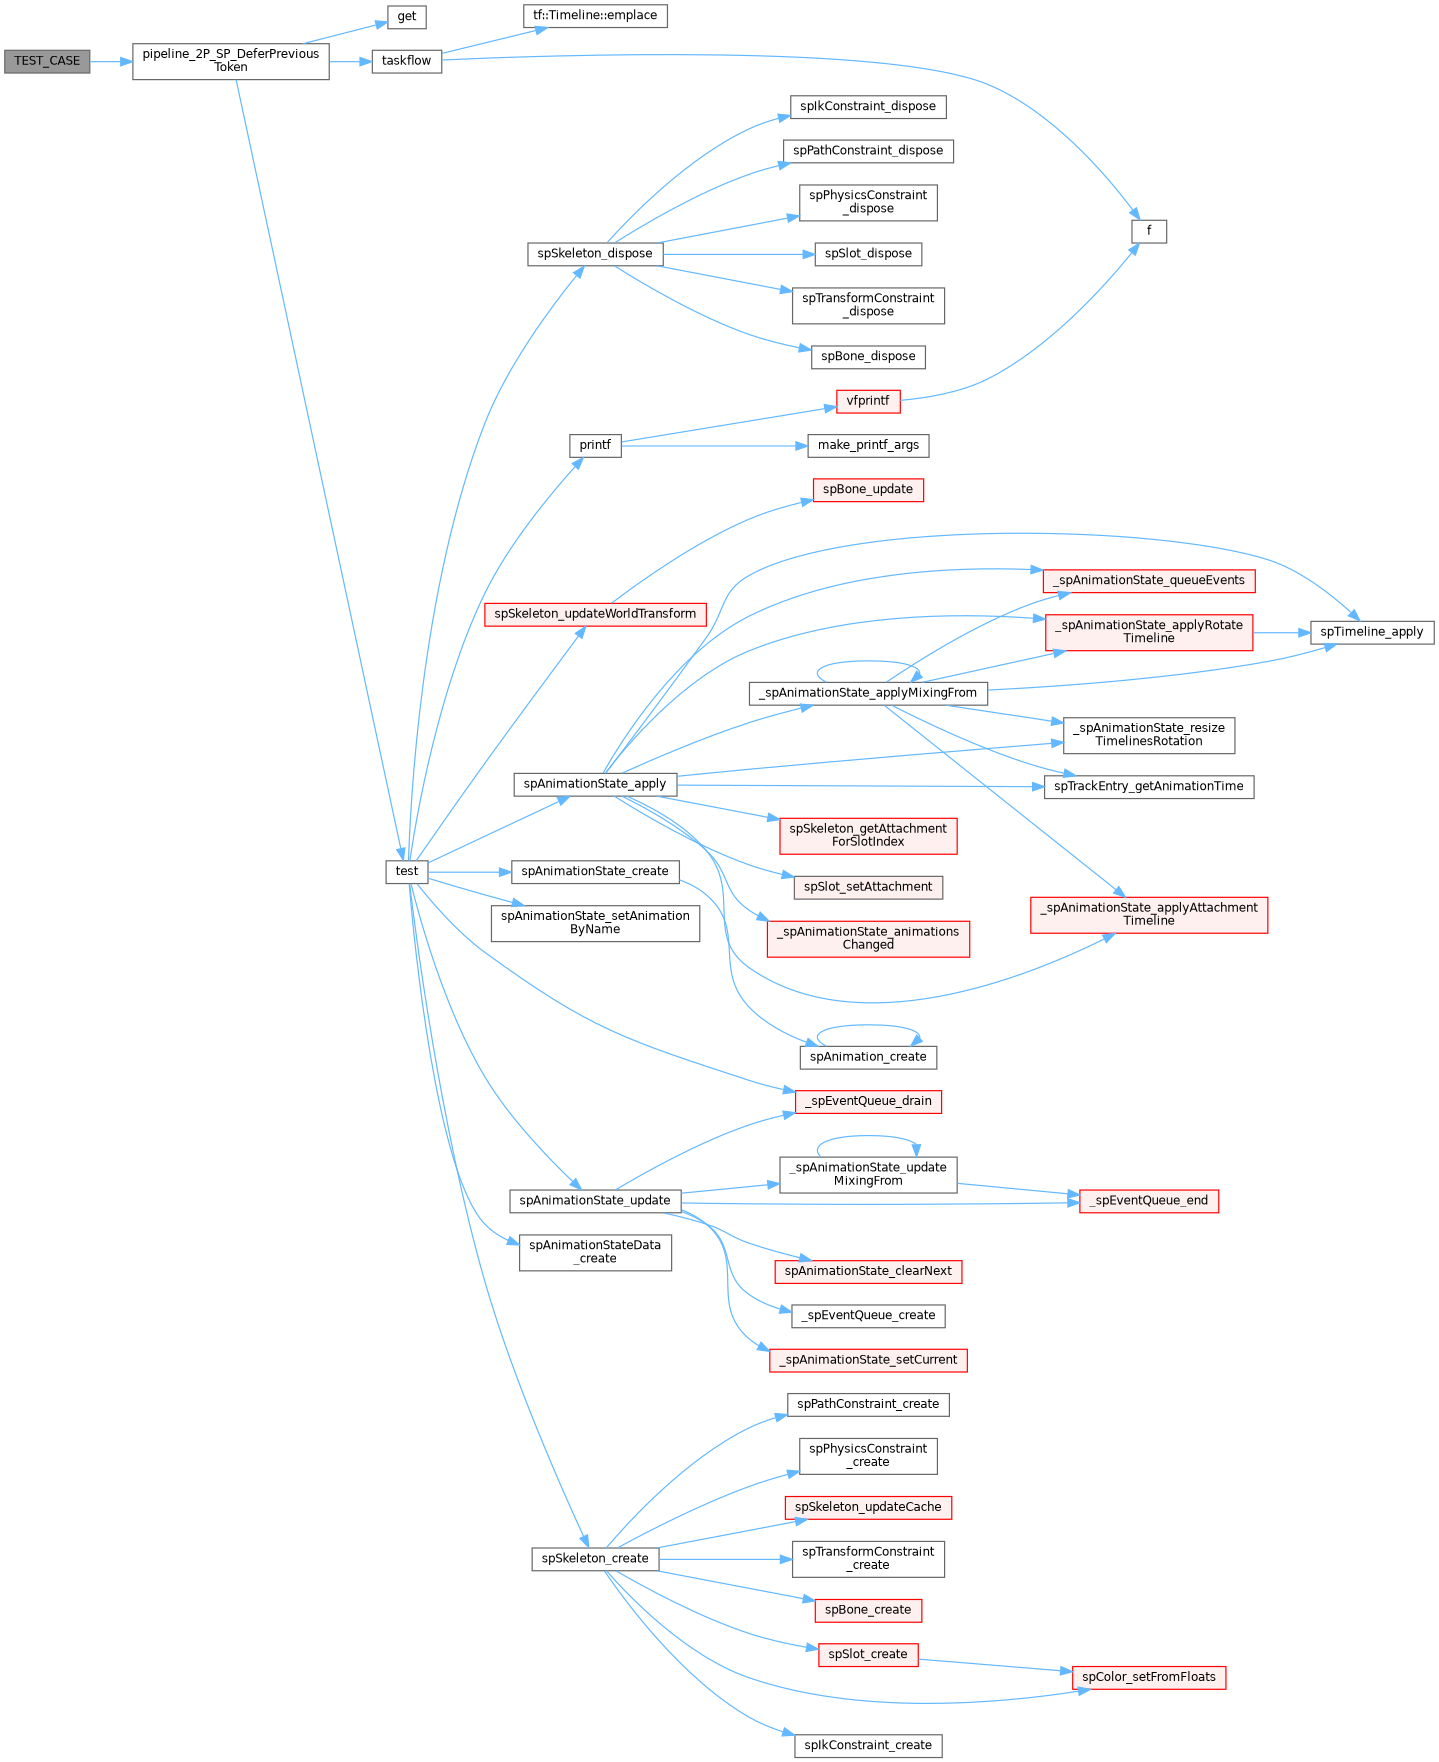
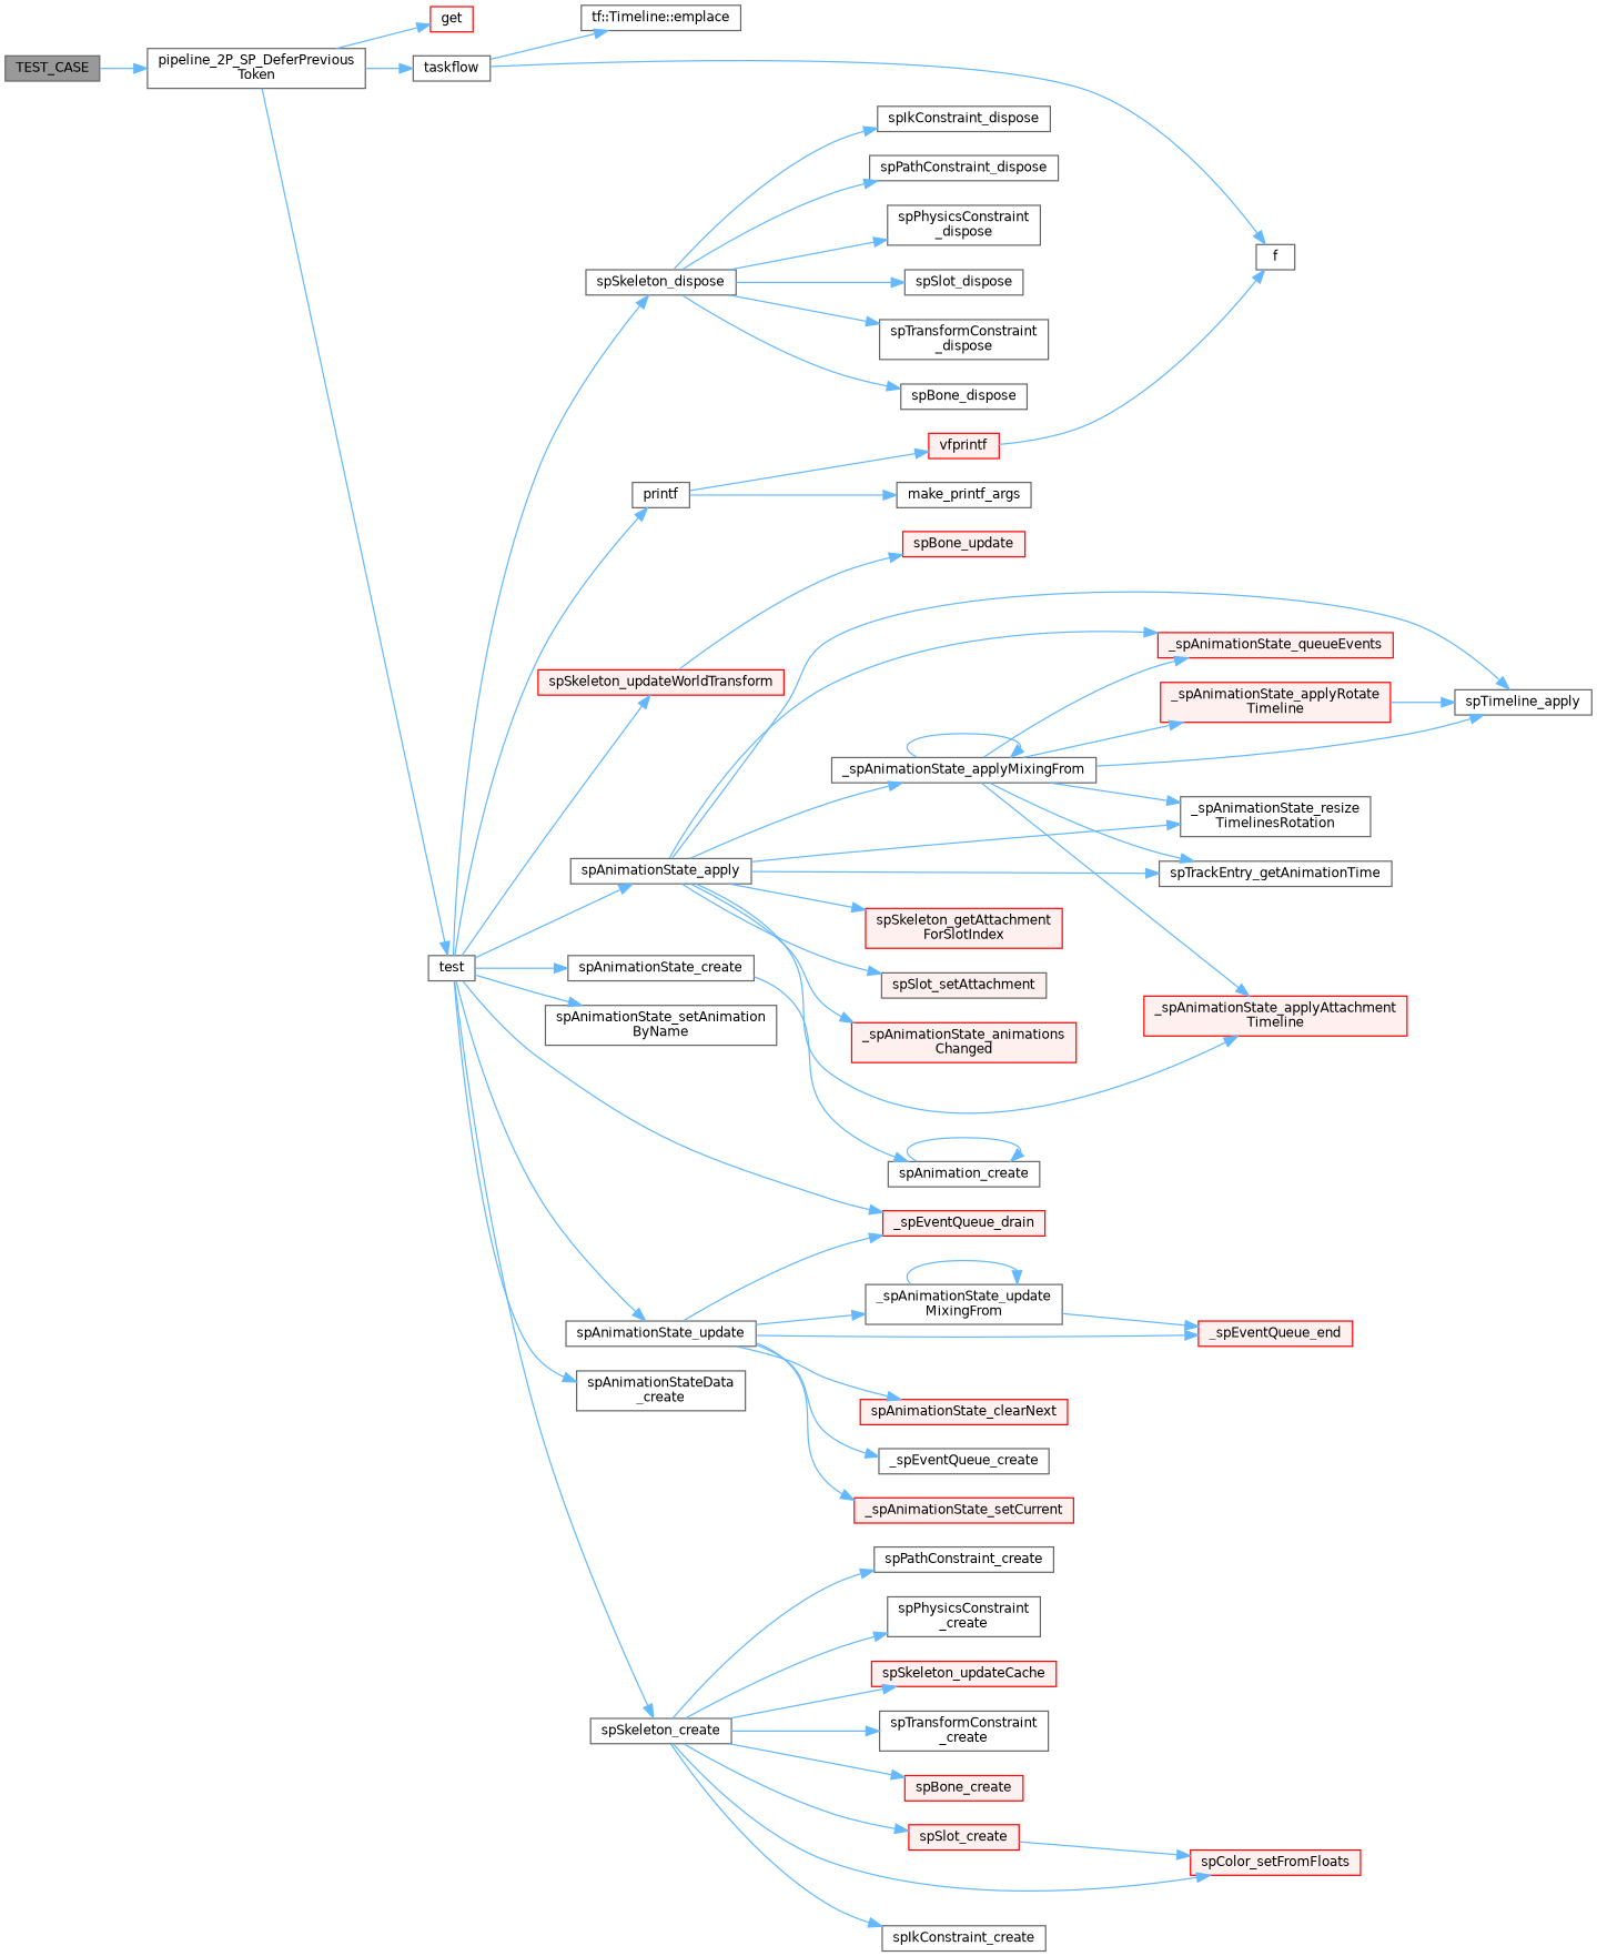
  digraph {
    rankdir=LR
    node [color=grey40 fillcolor=white fontname=Helvetica fontsize=10 shape=box style=filled]
    edge [color=steelblue1 fontname=Helvetica fontsize=10 labelfontname=Helvetica labelfontsize=10 style=solid]
    n1 [color=gray40 fillcolor=grey60 fontcolor=black height=0.2 label=TEST_CASE width=0.4]
    n2 [height=0.2 label="pipeline_2P_SP_DeferPrevious\lToken" width=0.4]
-   n3 [height=0.2 label=get width=0.4]
+   n3 [color=red height=0.2 label=get width=0.4]
    n4 [height=0.2 label=taskflow width=0.4]
    n5 [height=0.2 label=test width=0.4]
    n6 [height=0.2 label="tf::Timeline::emplace" width=0.4]
    n7 [height=0.2 label=f width=0.4]
    n8 [height=0.2 label=printf width=0.4]
    n9 [height=0.2 label=spAnimationState_apply width=0.4]
    n10 [height=0.2 label=spAnimationState_create width=0.4]
    n11 [height=0.2 label="spAnimationState_setAnimation\lByName" width=0.4]
    n12 [height=0.2 label=spAnimationState_update width=0.4]
    n13 [height=0.2 label="spAnimationStateData\l_create" width=0.4]
    n14 [height=0.2 label=spSkeleton_create width=0.4]
    n15 [height=0.2 label=spSkeleton_dispose width=0.4]
    n16 [color=red fillcolor="#FFF0F0" height=0.2 label=spSkeleton_updateWorldTransform width=0.4]
    n17 [color=red fillcolor="#FFF0F0" height=0.2 label=_spEventQueue_drain width=0.4]
    n18 [height=0.2 label=make_printf_args width=0.4]
    n19 [color=red fillcolor="#FFF0F0" height=0.2 label=vfprintf width=0.4]
    n20 [color=red fillcolor="#FFF0F0" height=0.2 label="_spAnimationState_animations\lChanged" width=0.4]
    n21 [color=red fillcolor="#FFF0F0" height=0.2 label="_spAnimationState_applyAttachment\lTimeline" width=0.4]
    n22 [height=0.2 label=_spAnimationState_applyMixingFrom width=0.4]
    n23 [color=red fillcolor="#FFF0F0" height=0.2 label="_spAnimationState_applyRotate\lTimeline" width=0.4]
    n24 [height=0.2 label=spTimeline_apply width=0.4]
    n25 [color=red fillcolor="#FFF0F0" height=0.2 label=_spAnimationState_queueEvents width=0.4]
    n26 [height=0.2 label="_spAnimationState_resize\lTimelinesRotation" width=0.4]
    n27 [height=0.2 label=spTrackEntry_getAnimationTime width=0.4]
    n28 [color=red fillcolor="#FFF0F0" height=0.2 label="spSkeleton_getAttachment\lForSlotIndex" width=0.4]
    n29 [fillcolor="#FFF0F0" height=0.2 label=spSlot_setAttachment width=0.4]
    n30 [height=0.2 label=spAnimation_create width=0.4]
    n31 [height=0.2 label=_spEventQueue_create width=0.4]
    n32 [color=red fillcolor="#FFF0F0" height=0.2 label=_spAnimationState_setCurrent width=0.4]
    n33 [height=0.2 label="_spAnimationState_update\lMixingFrom" width=0.4]
    n34 [color=red fillcolor="#FFF0F0" height=0.2 label=_spEventQueue_end width=0.4]
    n35 [color=red fillcolor="#FFF0F0" height=0.2 label=spAnimationState_clearNext width=0.4]
    n36 [color=red fillcolor="#FFF0F0" height=0.2 label=spBone_create width=0.4]
    n37 [color=red fillcolor="#FFF0F0" height=0.2 label=spColor_setFromFloats width=0.4]
    n38 [height=0.2 label=spIkConstraint_create width=0.4]
    n39 [height=0.2 label=spPathConstraint_create width=0.4]
    n40 [height=0.2 label="spPhysicsConstraint\l_create" width=0.4]
    n41 [color=red fillcolor="#FFF0F0" height=0.2 label=spSkeleton_updateCache width=0.4]
    n42 [color=red fillcolor="#FFF0F0" height=0.2 label=spSlot_create width=0.4]
    n43 [height=0.2 label="spTransformConstraint\l_create" width=0.4]
    n44 [height=0.2 label=spBone_dispose width=0.4]
    n45 [height=0.2 label=spIkConstraint_dispose width=0.4]
    n46 [height=0.2 label=spPathConstraint_dispose width=0.4]
    n47 [height=0.2 label="spPhysicsConstraint\l_dispose" width=0.4]
    n48 [height=0.2 label=spSlot_dispose width=0.4]
    n49 [height=0.2 label="spTransformConstraint\l_dispose" width=0.4]
    n50 [color=red fillcolor="#FFF0F0" height=0.2 label=spBone_update width=0.4]
    n1 -> n2
    n2 -> n3
    n2 -> n4
    n2 -> n5
    n4 -> n6
    n4 -> n7
    n5 -> n8
    n5 -> n9
    n5 -> n10
    n5 -> n11
    n5 -> n12
    n5 -> n13
    n5 -> n14
    n5 -> n15
    n5 -> n16
    n5 -> n17
    n8 -> n18
    n8 -> n19
    n9 -> n20
    n9 -> n21
    n9 -> n22
-   n9 -> n23
    n9 -> n24
    n9 -> n25
    n9 -> n26
    n9 -> n27
    n9 -> n28
    n9 -> n29
    n10 -> n30
    n12 -> n17
    n12 -> n31
    n12 -> n32
    n12 -> n33
    n12 -> n34
    n12 -> n35
    n14 -> n36
    n14 -> n37
    n14 -> n38
    n14 -> n39
    n14 -> n40
    n14 -> n41
    n14 -> n42
    n14 -> n43
    n15 -> n44
    n15 -> n45
    n15 -> n46
    n15 -> n47
    n15 -> n48
    n15 -> n49
    n16 -> n50
    n19 -> n7
    n22 -> n21
    n22 -> n22
    n22 -> n23
    n22 -> n24
    n22 -> n25
    n22 -> n26
    n22 -> n27
    n23 -> n24
    n30 -> n30
    n33 -> n33
    n33 -> n34
    n42 -> n37
  }
